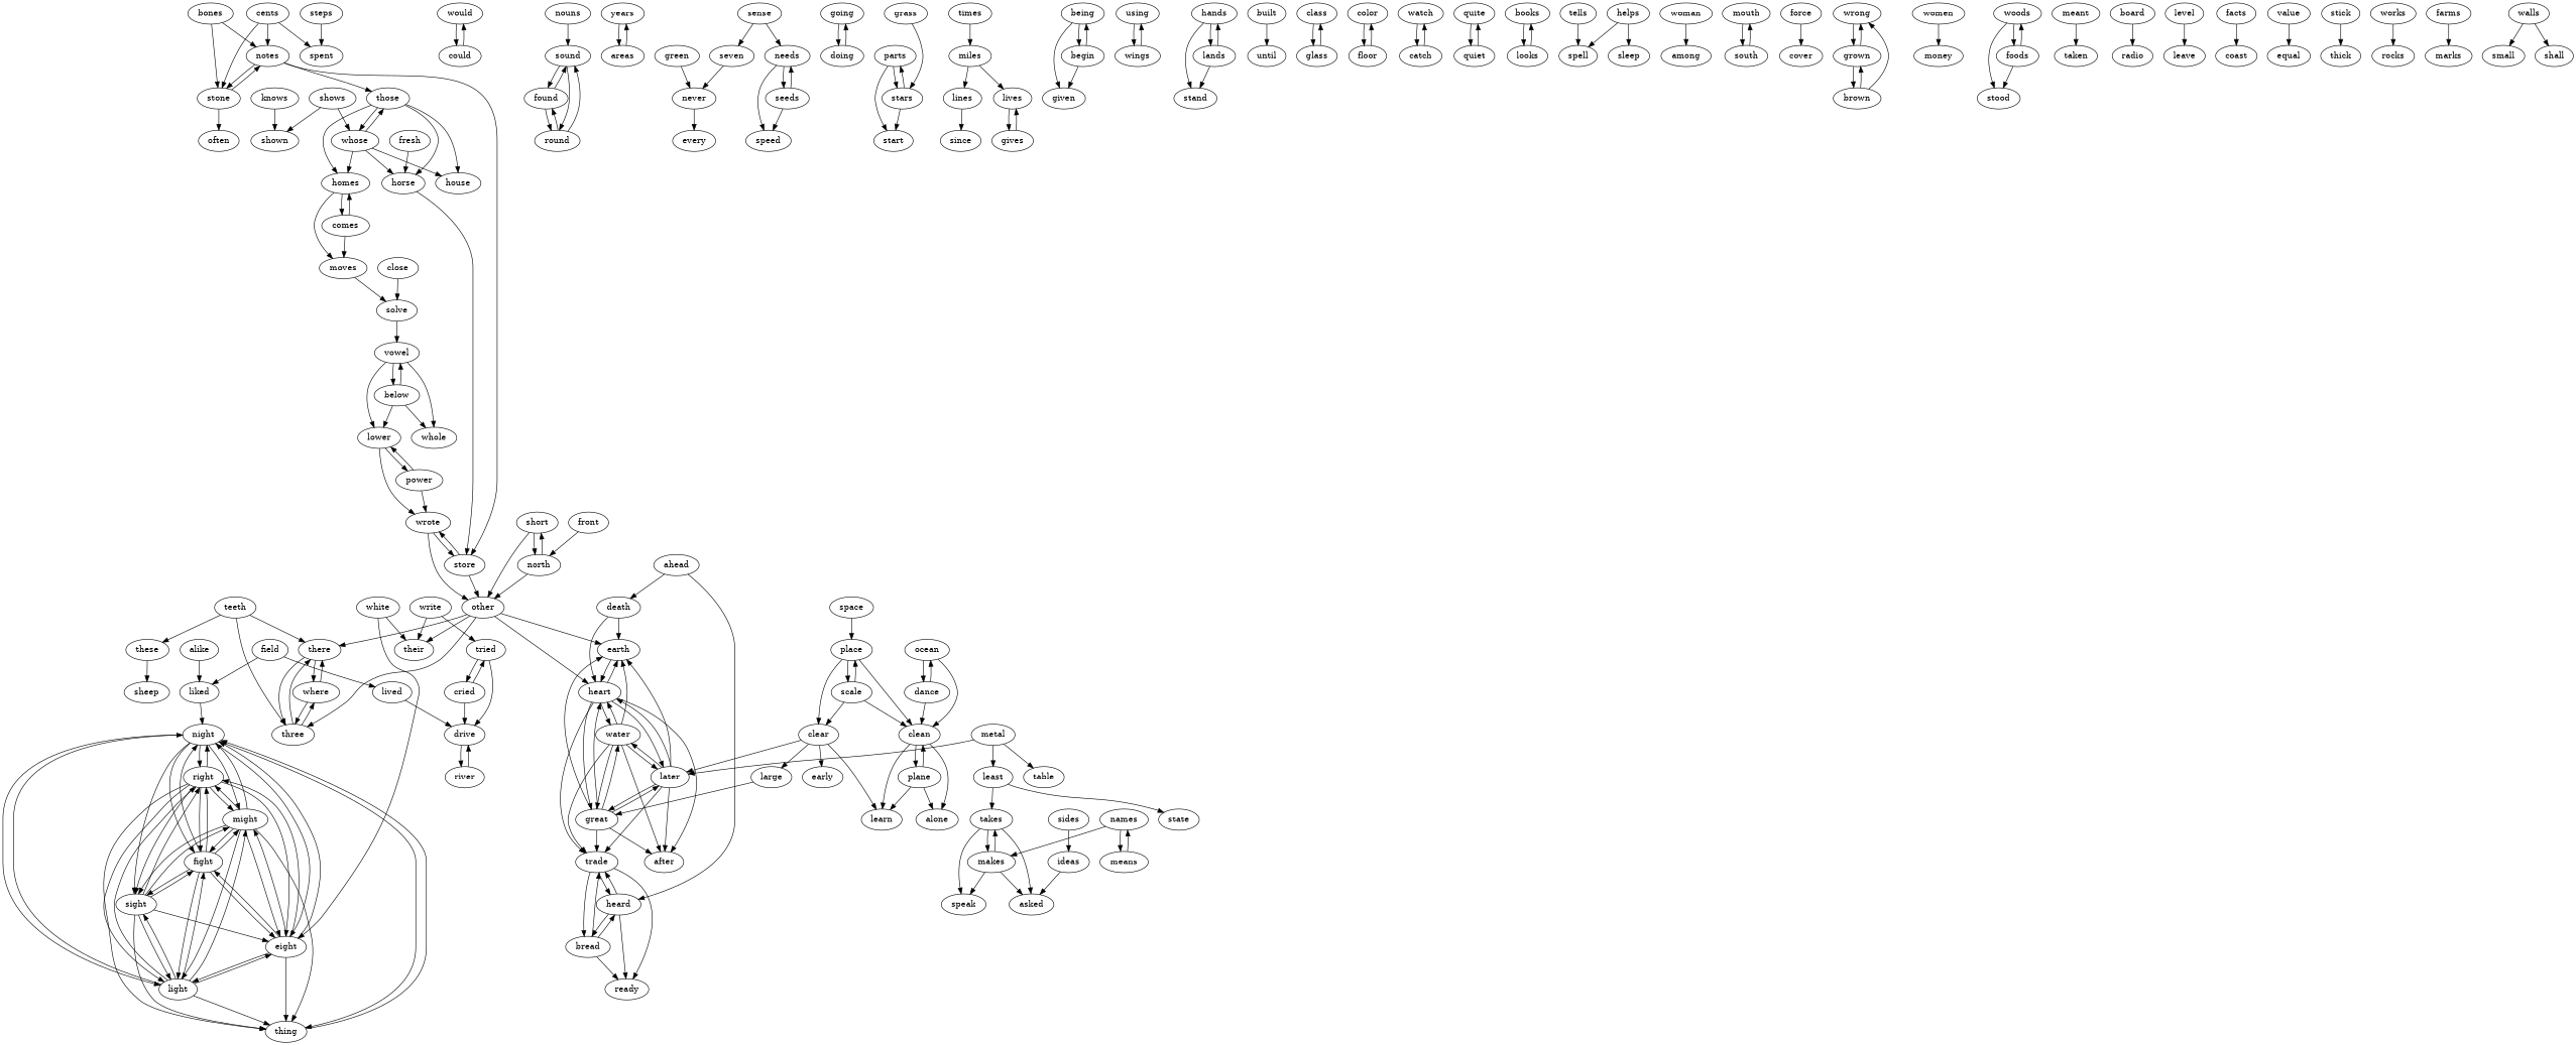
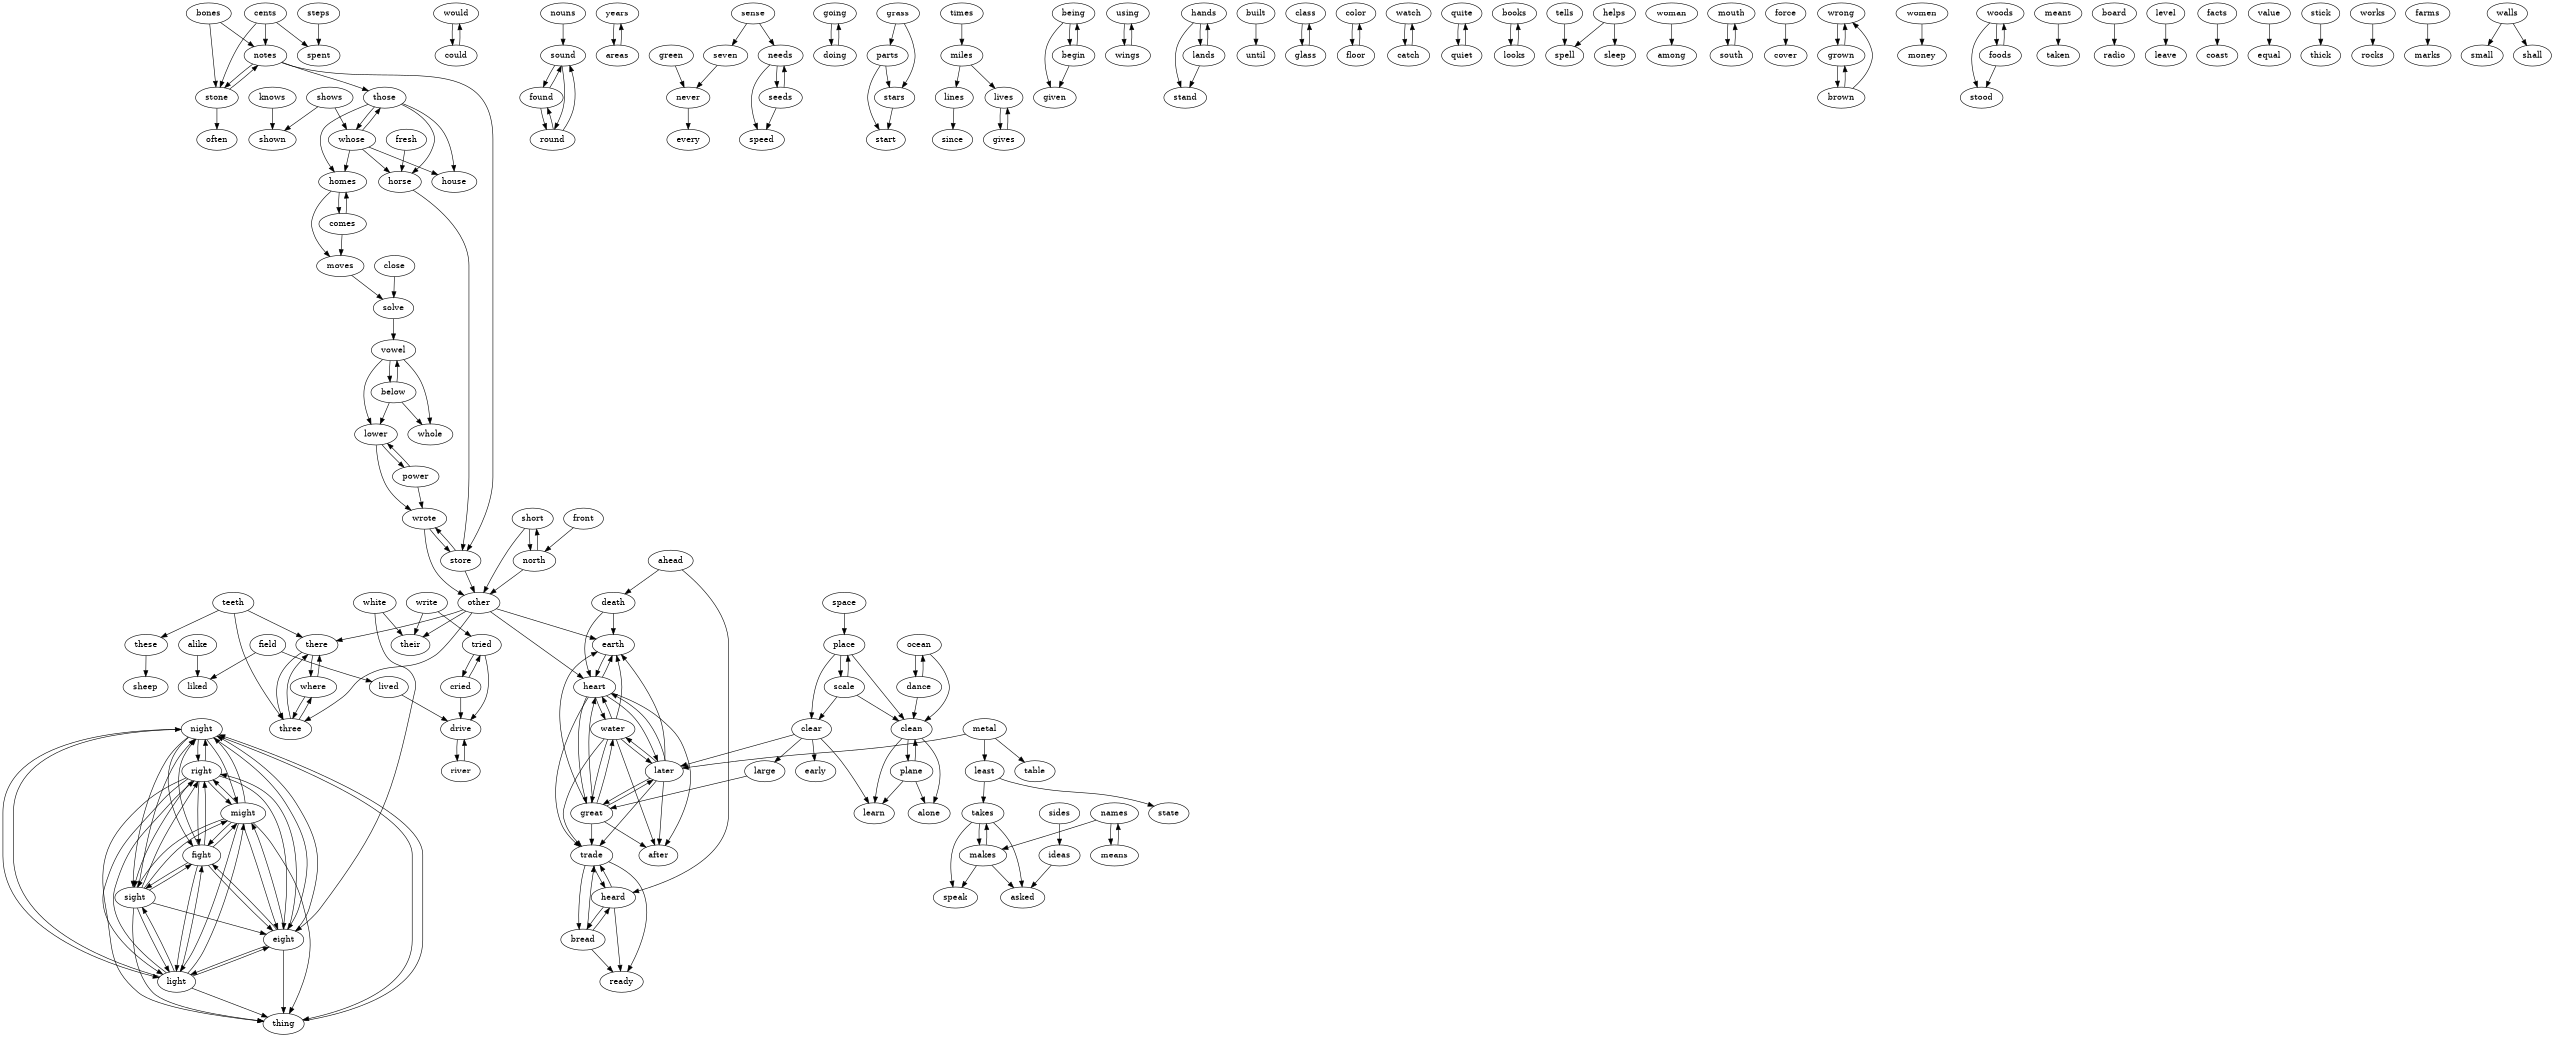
  digraph {
    there
    where
    three
    these
    sheep
    would
    could
    other
    their
    earth
    heart
    water
    after
    great
    later
    trade
    heard
    ready
    bread
    write
    tried
    drive
    cried
    river
    right
    might
    light
    night
    thing
    eight
    sight
    fight
    sound
    found
    round
    place
    clear
    scale
    clean
    large
    learn
    early
    plane
    alone
    years
    areas
    below
    whole
    vowel
    lower
    power
    wrote
    store
    never
    every
    going
    doing
    those
    house
    horse
    whose
    homes
    comes
    moves
    solve
    parts
    start
    stars
    miles
    lines
    lives
    since
    gives
    being
    given
    begin
    white
    times
    means
    names
    makes
    asked
    takes
    speak
    using
    wings
    short
    north
    space
    front
    lived
    hands
    stand
    lands
    close
    built
    until
    green
    class
    glass
    shows
    shown
    color
    floor
    ideas
    watch
    catch
    quite
    quiet
    field
    liked
    books
    looks
    least
    state
    ocean
    dance
    sides
    tells
    spell
    metal
    table
    grass
    woman
    among
    steps
    spent
    mouth
    south
    seven
    force
    cover
    ahead
    death
    needs
    speed
    seeds
    wrong
    grown
    brown
    stone
    often
    notes
    women
    money
    fresh
    woods
    stood
    foods
    sense
    helps
    sleep
    meant
    taken
    teeth
    board
    radio
    level
    leave
    nouns
    facts
    coast
    value
    equal
    knows
    stick
    thick
    bones
    works
    rocks
    farms
    marks
    cents
    walls
    small
    shall
    alike
    there -> where
    there -> three
    where -> there
    where -> three
    three -> there
    three -> where
    these -> sheep
    would -> could
    could -> would
    other -> there
    other -> three
    other -> their
    other -> earth
    other -> heart
    earth -> heart
    heart -> earth
    heart -> water
    heart -> after
    heart -> great
    heart -> later
    heart -> trade
    water -> earth
    water -> heart
    water -> after
    water -> great
    water -> later
    water -> trade
    great -> earth
    great -> heart
    great -> water
    great -> after
    great -> later
    great -> trade
    later -> earth
    later -> heart
    later -> water
    later -> after
    later -> great
    later -> trade
    trade -> heard
    trade -> ready
    trade -> bread
    heard -> trade
    heard -> ready
    heard -> bread
    bread -> trade
    bread -> heard
    bread -> ready
    write -> their
    write -> tried
    tried -> drive
    tried -> cried
    drive -> river
    cried -> tried
    cried -> drive
    river -> drive
    right -> might
    right -> light
    right -> night
    right -> thing
    right -> eight
    right -> sight
    right -> fight
    might -> right
    might -> light
    might -> night
    might -> thing
    might -> eight
    might -> sight
    might -> fight
    light -> right
    light -> might
    light -> night
    light -> thing
    light -> eight
    light -> sight
    light -> fight
    night -> right
    night -> might
    night -> light
    night -> thing
    night -> eight
    night -> sight
    night -> fight
    thing -> night
    eight -> right
    eight -> might
    eight -> light
    eight -> night
    eight -> thing
    eight -> fight
    sight -> right
    sight -> might
    sight -> light
-   liked -> night
+   sight -> night
    sight -> thing
    sight -> eight
    sight -> fight
    fight -> right
    fight -> might
    fight -> light
    fight -> night
    fight -> eight
    fight -> sight
    sound -> found
    sound -> round
    found -> sound
    found -> round
    round -> sound
    round -> found
    place -> clear
    place -> scale
    place -> clean
    clear -> later
    clear -> large
    clear -> learn
    clear -> early
    scale -> place
    scale -> clear
    scale -> clean
    clean -> learn
    clean -> plane
    clean -> alone
    large -> great
    plane -> clean
    plane -> learn
    plane -> alone
    years -> areas
    areas -> years
    below -> whole
    below -> vowel
    below -> lower
    vowel -> below
    vowel -> whole
    vowel -> lower
    lower -> power
    lower -> wrote
    power -> lower
    power -> wrote
    wrote -> other
    wrote -> store
    store -> other
    store -> wrote
    never -> every
    going -> doing
    doing -> going
    those -> house
    those -> horse
    those -> whose
    those -> homes
    horse -> store
    whose -> those
    whose -> house
    whose -> horse
    whose -> homes
    homes -> comes
    homes -> moves
    comes -> homes
    comes -> moves
    moves -> solve
    solve -> vowel
    parts -> start
    parts -> stars
-   stars -> parts
+   grass -> parts
    stars -> start
    miles -> lines
    miles -> lives
    lines -> since
    lives -> gives
    gives -> lives
    being -> given
    being -> begin
    begin -> being
    begin -> given
    white -> their
    white -> eight
    times -> miles
    means -> names
    names -> means
    names -> makes
    makes -> asked
    makes -> takes
    makes -> speak
    takes -> makes
    takes -> asked
    takes -> speak
    using -> wings
    wings -> using
    short -> other
    short -> north
    north -> other
    north -> short
    space -> place
    front -> north
    lived -> drive
    hands -> stand
    hands -> lands
    lands -> hands
    lands -> stand
    close -> solve
    built -> until
    green -> never
    class -> glass
    glass -> class
    shows -> whose
    shows -> shown
    color -> floor
    floor -> color
    ideas -> asked
    watch -> catch
    catch -> watch
    quite -> quiet
    quiet -> quite
    field -> lived
    field -> liked
    books -> looks
    looks -> books
    least -> takes
    least -> state
    ocean -> clean
    ocean -> dance
    dance -> clean
    dance -> ocean
    sides -> ideas
    tells -> spell
    metal -> later
    metal -> least
    metal -> table
    grass -> stars
    woman -> among
    steps -> spent
    mouth -> south
    south -> mouth
    seven -> never
    force -> cover
    ahead -> heard
    ahead -> death
    death -> earth
    death -> heart
    needs -> speed
    needs -> seeds
    seeds -> needs
    seeds -> speed
    wrong -> grown
    grown -> wrong
    grown -> brown
    brown -> wrong
    brown -> grown
    stone -> often
    stone -> notes
    notes -> store
    notes -> those
    notes -> stone
    women -> money
    fresh -> horse
    woods -> stood
    woods -> foods
    foods -> woods
    foods -> stood
    sense -> seven
    sense -> needs
    helps -> spell
    helps -> sleep
    meant -> taken
    teeth -> there
    teeth -> three
    teeth -> these
    board -> radio
    level -> leave
    nouns -> sound
    facts -> coast
    value -> equal
    knows -> shown
    stick -> thick
    bones -> stone
    bones -> notes
    works -> rocks
    farms -> marks
    cents -> spent
    cents -> stone
    cents -> notes
    walls -> small
    walls -> shall
    alike -> liked
  }
